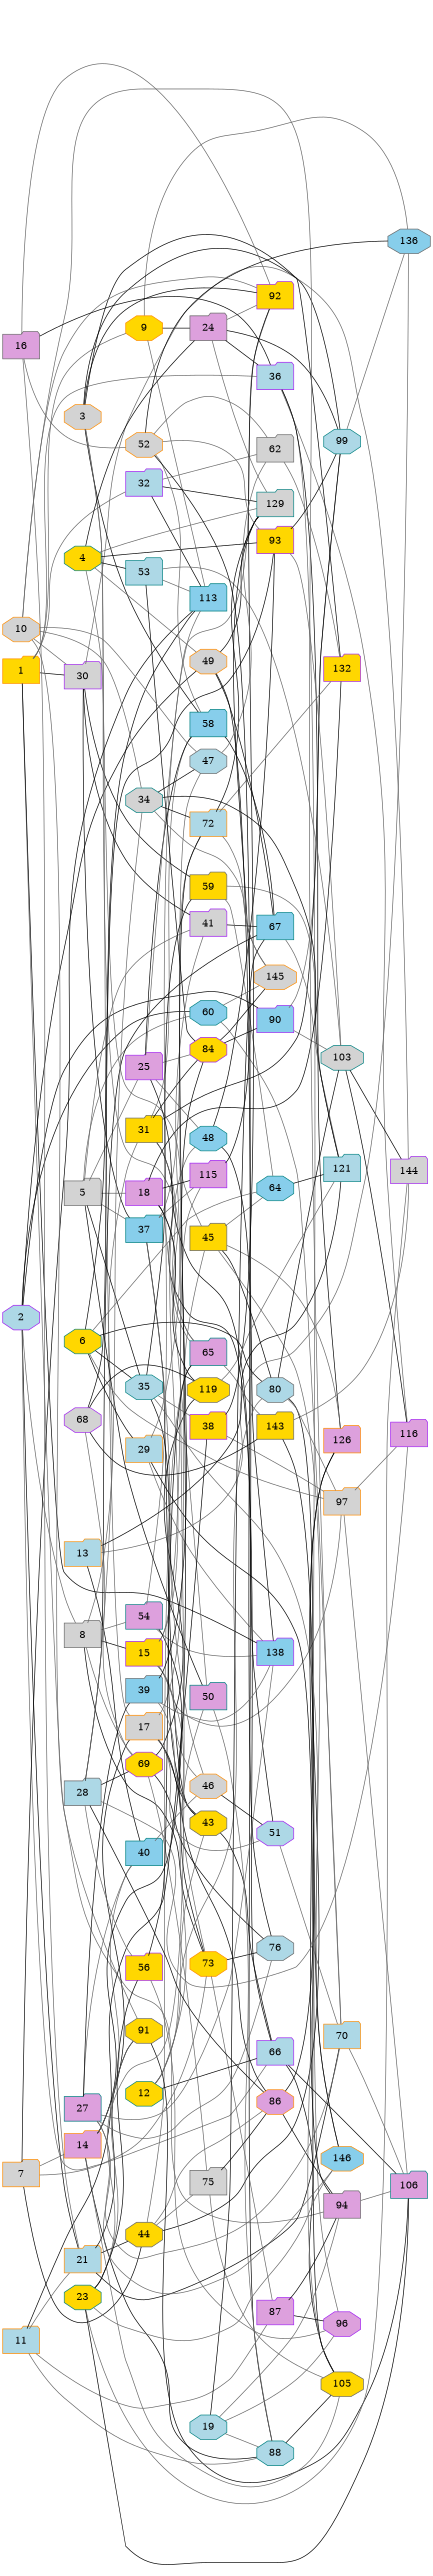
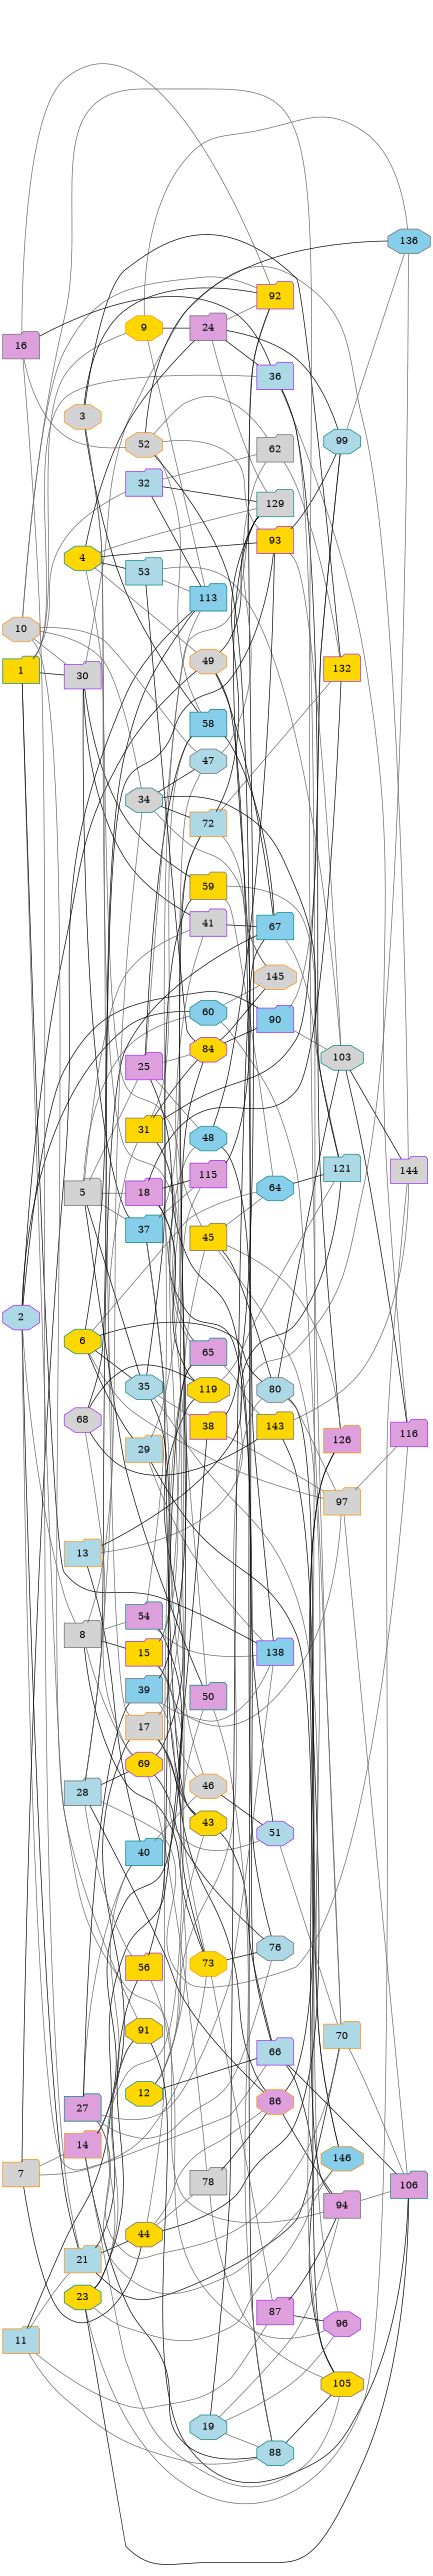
  graph {
    rankdir=LR
    node [color=teal fillcolor=gold shape=folder style=filled]
    edge [color=gray40]
-   1 [color=darkorange super="+82"]
+   1 [super="+82"]
    9 [color=darkorange shape=octagon]
    30 [color=purple fillcolor=lightgrey super="+42"]
    32 [color=purple fillcolor=lightblue]
    36 [color=purple fillcolor=lightblue super="+140"]
    94 [color=gray40 fillcolor=plum super="+104"]
    138 [color=purple fillcolor=skyblue super="+141"]
    24 [color=gray40 fillcolor=plum super="+135"]
    113 [fillcolor=skyblue super="+120"]
    136 [color=gray40 fillcolor=skyblue shape=octagon]
    37 [fillcolor=skyblue super="+77"]
    41 [color=purple fillcolor=lightgrey]
    144 [color=purple fillcolor=lightgrey]
    59 [color=gray40]
    129 [fillcolor=lightgrey super="+142"]
    62 [color=gray40 fillcolor=lightgrey]
    96 [color=purple fillcolor=plum shape=octagon]
    116 [color=purple fillcolor=plum]
    126 [color=darkorange fillcolor=plum]
    106 [fillcolor=plum super="+127"]
    2 [color=purple fillcolor=lightblue shape=octagon super="+111"]
    8 [color=gray40 fillcolor=lightgrey super="+26"]
    21 [color=darkorange fillcolor=lightblue super="+98"]
    49 [color=darkorange fillcolor=lightgrey shape=octagon super="+123"]
    60 [fillcolor=skyblue shape=octagon]
    66 [color=purple fillcolor=lightblue super="+100"]
    90 [color=purple fillcolor=skyblue]
    73 [color=darkorange shape=octagon super="+85"]
    15 [color=purple super="+139"]
    31 [color=gray40 super="+117"]
    54 [fillcolor=plum]
    69 [color=purple shape=octagon super="+122"]
    44 [color=gray40 shape=octagon super="+61"]
    70 [color=darkorange fillcolor=lightblue super="+125"]
    91 [color=gray40 shape=octagon]
    88 [fillcolor=lightblue shape=octagon super="+131"]
    67 [fillcolor=skyblue super="+114"]
    145 [color=darkorange fillcolor=lightgrey shape=octagon]
    105 [color=gray40 shape=octagon super="+130"]
    99 [fillcolor=lightblue shape=octagon super="+134"]
    103 [fillcolor=lightgrey shape=octagon super="+109"]
    3 [color=darkorange fillcolor=lightgrey shape=octagon super="+95"]
    17 [color=darkorange fillcolor=lightgrey super="+22"]
    58 [fillcolor=skyblue super="+108"]
    65 [fillcolor=plum super="+110"]
    92 [color=purple super="+137"]
    132 [color=purple]
    45 [color=gray40 super="+75"]
    43 [color=gray40 shape=octagon super="+102"]
    51 [color=purple fillcolor=lightblue shape=octagon]
    143 [color=gray40]
    4 [shape=octagon super="+20"]
    53 [fillcolor=lightblue]
    93 [color=purple super="+112"]
    64 [fillcolor=skyblue shape=octagon]
    80 [color=gray40 fillcolor=lightblue shape=octagon super="+128"]
    146 [color=darkorange fillcolor=skyblue shape=octagon]
    84 [color=purple shape=octagon super="+101"]
    5 [color=gray40 fillcolor=lightgrey super="+55"]
    25 [color=purple fillcolor=plum super="+57"]
    35 [fillcolor=lightblue shape=octagon super="+79"]
    50 [fillcolor=plum]
    18 [color=purple fillcolor=plum super="+148"]
    48 [fillcolor=skyblue shape=octagon]
    38 [color=purple]
    72 [color=darkorange fillcolor=lightblue super="+89"]
    46 [color=darkorange fillcolor=lightgrey shape=octagon]
    115 [color=purple fillcolor=plum]
    6 [shape=octagon super="+124"]
    29 [color=darkorange fillcolor=lightblue]
    97 [color=darkorange fillcolor=lightgrey super="+107"]
    121 [fillcolor=lightblue super="+147"]
    14 [color=darkorange fillcolor=plum super="+33"]
    40 [fillcolor=skyblue]
    7 [color=darkorange fillcolor=lightgrey]
    86 [color=darkorange fillcolor=plum shape=octagon super="+133"]
-   78 [color=gray40 fillcolor=lightgrey label=75]
+   78 [color=gray40 fillcolor=lightgrey]
    87 [color=purple fillcolor=plum]
    76 [color=gray40 fillcolor=lightblue shape=octagon]
    47 [color=gray40 fillcolor=lightblue shape=octagon]
    119 [color=gray40 shape=octagon]
    10 [color=darkorange fillcolor=lightgrey shape=octagon super="+63"]
    34 [fillcolor=lightgrey shape=octagon super="+83"]
    11 [color=darkorange fillcolor=lightblue]
    12 [shape=octagon]
    13 [color=darkorange fillcolor=lightblue]
    16 [color=gray40 fillcolor=plum]
    52 [color=darkorange fillcolor=lightgrey shape=octagon super="+74"]
    19 [fillcolor=lightblue shape=octagon]
    23 [shape=octagon super="+71"]
    56 [color=purple]
    27 [fillcolor=plum super="+81"]
    39 [color=gray40 fillcolor=skyblue]
    28 [color=gray40 fillcolor=lightblue super="+118"]
    68 [color=purple fillcolor=lightgrey shape=octagon]
    1 -- 9
    1 -- 30 [color=black]
    1 -- 32
    1 -- 36
    1 -- 94
    1 -- 138 [color=black]
    9 -- 24 [color=black]
    9 -- 113
    9 -- 136
    30 -- 37 [color=black]
    30 -- 41 [color=black]
    30 -- 144
    30 -- 59 [color=black]
    32 -- 113 [color=black]
    32 -- 129 [color=black]
    32 -- 62
    36 -- 96
    36 -- 116
    36 -- 126 [color=black]
    94 -- 106
    24 -- 36 [color=black]
    24 -- 129
    24 -- 99 [color=black]
    24 -- 92
    37 -- 43 [color=black]
    37 -- 72
    37 -- 46
    37 -- 115
    41 -- 67 [color=black]
    59 -- 64
    59 -- 121
    62 -- 132
    2 -- 8
    2 -- 21 [color=black]
    2 -- 49 [color=black]
    2 -- 60 [color=black]
    2 -- 66
    2 -- 90 [color=black]
    8 -- 73 [color=black]
    8 -- 15 [color=black]
    8 -- 31
    8 -- 54
    8 -- 69
    21 -- 44 [color=black]
    21 -- 70 [color=black]
    21 -- 91 [color=black]
    49 -- 129 [color=black]
    49 -- 88 [color=black]
    49 -- 67 [color=black]
    60 -- 70
    60 -- 145
    66 -- 106 [color=black]
    66 -- 105 [color=black]
    90 -- 99
    90 -- 103
    73 -- 87
    73 -- 76 [color=black]
    15 -- 73
    15 -- 48
    15 -- 46
    15 -- 97
    15 -- 47
    31 -- 66 [color=black]
    31 -- 99 [color=black]
    31 -- 58
    31 -- 65
    31 -- 84 [color=black]
    54 -- 138
    54 -- 113
    54 -- 86 [color=black]
    69 -- 78
    69 -- 76 [color=black]
    69 -- 119 [color=black]
    44 -- 126 [color=black]
    44 -- 65
    44 -- 86
    44 -- 78
    70 -- 106
    91 -- 106 [color=black]
    88 -- 105 [color=black]
    67 -- 121
    99 -- 136
    103 -- 144 [color=black]
    103 -- 116 [color=black]
-   3 -- 99 [color=black]
    3 -- 17
    3 -- 58 [color=black]
    3 -- 65
    3 -- 92 [color=black]
    3 -- 132 [color=black]
    17 -- 73 [color=black]
    17 -- 45
    17 -- 43 [color=black]
    17 -- 51
    58 -- 67 [color=black]
    65 -- 143
    45 -- 126
    45 -- 64
    45 -- 80 [color=black]
    45 -- 146
    43 -- 66 [color=black]
    51 -- 70
    143 -- 144
    143 -- 146 [color=black]
    4 -- 24 [color=black]
    4 -- 129
    4 -- 49
    4 -- 45
    4 -- 53 [color=black]
    4 -- 93 [color=black]
    53 -- 113
    53 -- 103
    53 -- 84 [color=black]
    93 -- 99 [color=black]
    93 -- 103
    64 -- 121 [color=black]
    80 -- 94 [color=black]
    80 -- 103 [color=black]
    80 -- 97
    84 -- 90 [color=black]
    84 -- 145 [color=black]
    5 -- 37
    5 -- 41
    5 -- 60
    5 -- 25
    5 -- 35 [color=black]
    5 -- 50 [color=black]
    5 -- 18
    25 -- 58 [color=black]
    25 -- 92
    25 -- 51 [color=black]
    25 -- 84
    25 -- 48
    35 -- 59 [color=black]
    35 -- 105
    35 -- 43 [color=black]
    35 -- 38
    50 -- 88
    18 -- 65
    18 -- 132 [color=black]
    18 -- 50
    18 -- 115 [color=black]
    18 -- 119 [color=black]
    48 -- 138 [color=black]
    48 -- 93 [color=black]
    38 -- 92 [color=black]
    38 -- 97
    72 -- 129 [color=black]
    72 -- 145
    72 -- 132
    46 -- 51 [color=black]
    115 -- 129 [color=black]
    6 -- 113 [color=black]
    6 -- 64
    6 -- 80 [color=black]
    6 -- 35 [color=black]
    6 -- 29 [color=black]
    6 -- 97
    29 -- 138
    29 -- 41
    29 -- 105 [color=black]
    97 -- 116
    97 -- 106
    14 -- 88 [color=black]
    14 -- 105
    14 -- 17 [color=black]
    14 -- 72 [color=black]
    14 -- 40
    40 -- 46
    7 -- 113 [color=black]
    7 -- 73
    7 -- 44 [color=black]
    7 -- 14
    86 -- 94 [color=black]
    86 -- 126 [color=black]
    78 -- 105
    78 -- 86 [color=black]
    87 -- 94 [color=black]
    87 -- 96 [color=black]
    47 -- 62
    119 -- 121
    10 -- 30
    10 -- 70
    10 -- 91
    10 -- 92
    10 -- 47
    10 -- 34
    34 -- 145
    34 -- 72 [color=black]
    34 -- 121 [color=black]
    34 -- 47 [color=black]
    11 -- 21
    11 -- 88
    11 -- 38 [color=black]
    11 -- 87
    12 -- 66 [color=black]
    12 -- 43
    12 -- 80
    12 -- 50
    13 -- 136
    13 -- 121 [color=black]
    13 -- 40 [color=black]
    16 -- 36 [color=black]
    16 -- 21
    16 -- 92
    16 -- 52
    52 -- 136 [color=black]
    52 -- 62
    52 -- 58
    52 -- 93
    52 -- 76 [color=black]
    19 -- 94
    19 -- 96
    19 -- 88
    19 -- 67 [color=black]
    23 -- 144
    23 -- 106 [color=black]
    23 -- 91
    23 -- 146
    23 -- 115
    23 -- 56 [color=black]
    56 -- 96
    56 -- 65 [color=black]
    27 -- 138
    27 -- 70
    27 -- 146
    27 -- 40
    27 -- 76
    27 -- 39 [color=black]
    39 -- 138
    39 -- 43
    39 -- 84 [color=black]
    28 -- 116
    28 -- 69 [color=black]
    28 -- 67 [color=black]
    28 -- 86 [color=black]
    28 -- 34
    28 -- 56
    68 -- 69
    68 -- 143 [color=black]
    68 -- 93 [color=black]
    68 -- 119 [color=black]
  }
